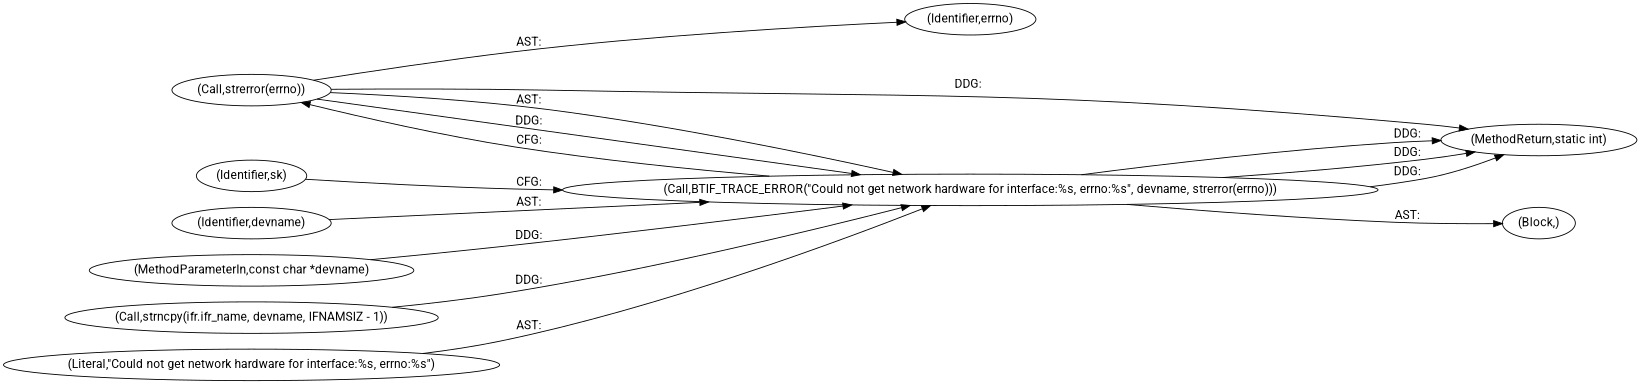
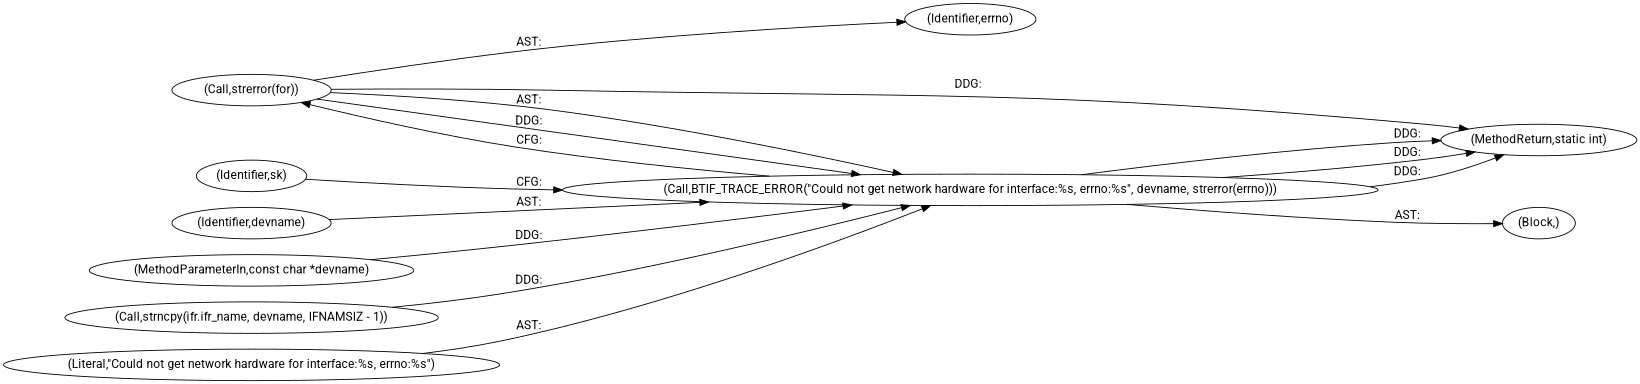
  digraph {
    fontname=Roboto
    rankdir=LR
    node [fontname=Roboto]
    edge [fontname=Roboto]
-   n1 [label="(Call,strerror(errno))"]
+   n1 [label="(Call,strerror(for))"]
    n2 [label="(Call,BTIF_TRACE_ERROR(\"Could not get network hardware for interface:%s, errno:%s\", devname, strerror(errno)))"]
    n3 [label="(Identifier,errno)"]
    n4 [label="(MethodReturn,static int)"]
    n5 [label="(Block,)"]
    n6 [label="(Identifier,sk)"]
    n7 [label="(Identifier,devname)"]
    n8 [label="(MethodParameterIn,const char *devname)"]
    n9 [label="(Call,strncpy(ifr.ifr_name, devname, IFNAMSIZ - 1))"]
    n10 [label="(Literal,\"Could not get network hardware for interface:%s, errno:%s\")"]
    n1 -> n2 [label="AST: "]
    n1 -> n2 [label="DDG: "]
    n1 -> n3 [label="AST: "]
    n1 -> n4 [label="DDG: "]
    n2 -> n1 [label="CFG: "]
    n2 -> n4 [label="DDG: "]
    n2 -> n4 [label="DDG: "]
    n2 -> n4 [label="DDG: "]
    n2 -> n5 [label="AST: "]
    n6 -> n2 [label="CFG: "]
    n7 -> n2 [label="AST: "]
    n8 -> n2 [label="DDG: "]
    n9 -> n2 [label="DDG: "]
    n10 -> n2 [label="AST: "]
  }
